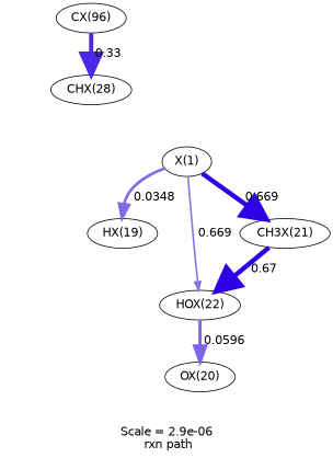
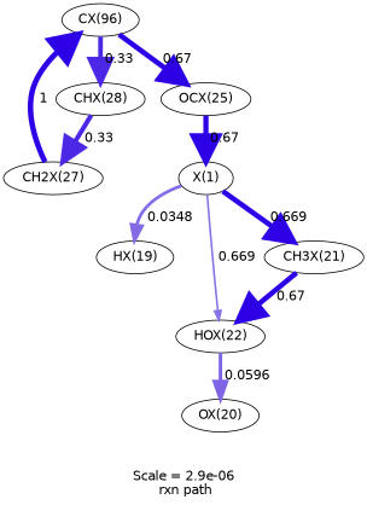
  digraph {
    fontname=Helvetica
    label="Scale = 2.9e-06\l rxn path"
    node [fontname=Helvetica]
    edge [arrowsize=2.85 color="0.7, 1.17, 0.9" fontname=Helvetica penwidth=5.7]
    n1 [label="X(1)"]
    n2 [label="HX(19)"]
    n3 [label="HOX(22)"]
    n4 [label="CH3X(21)"]
    n5 [label="OX(20)"]
+   n6 [label="CH2X(27)"]
    n7 [label="CX(96)"]
+   n8 [label="OCX(25)"]
    n9 [label="CHX(28)"]
    n1 -> n2 [arrowsize=1.73 color="0.7, 0.535, 0.9" label=" 0.0348" penwidth=3.46]
    n1 -> n3 [arrowsize=1.03 color="0.7, 0.505, 0.9" label=" 0.669" penwidth=2.06]
    n1 -> n4 [label=" 0.669"]
    n3 -> n5 [arrowsize=1.94 color="0.7, 0.56, 0.9" label=" 0.0596" penwidth=3.87]
    n4 -> n3 [label=" 0.67"]
+   n6 -> n7 [arrowsize=3 color="0.7, 1.5, 0.9" label=" 1" penwidth=6]
+   n7 -> n8 [label=" 0.67"]
    n7 -> n9 [arrowsize=2.58 color="0.7, 0.83, 0.9" label=" 0.33" penwidth=5.16]
+   n8 -> n1 [label=" 0.67"]
+   n9 -> n6 [arrowsize=2.58 color="0.7, 0.83, 0.9" label=" 0.33" penwidth=5.16]
  }
